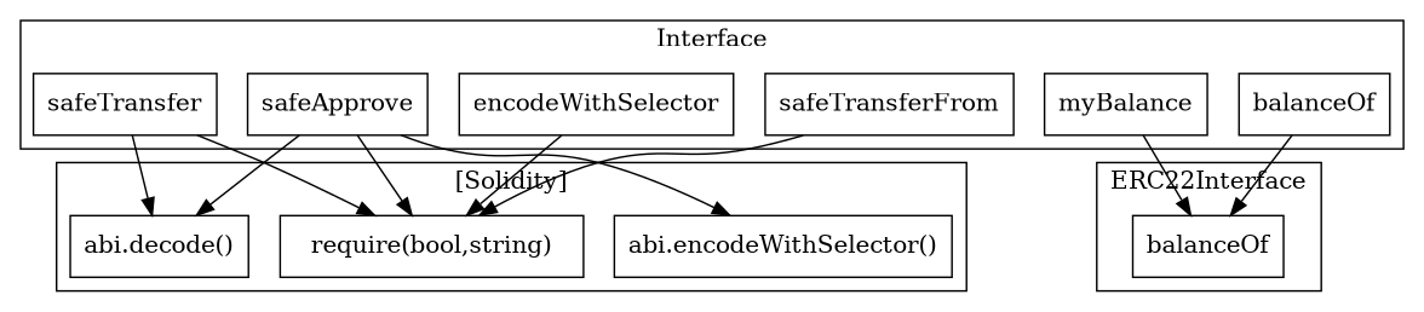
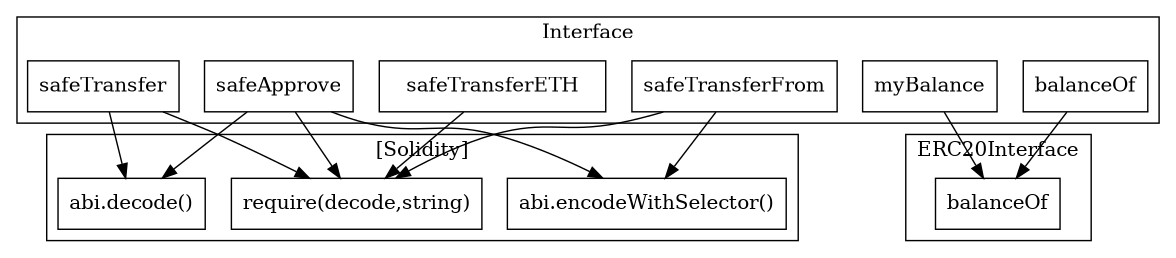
  strict digraph {
    rankdir=TB
    node [shape=box]
    n1 [label=safeApprove]
-   n2 [label=encodeWithSelector]
+   n2 [label=safeTransferETH]
    n3 [label=balanceOf]
    n4 [label=safeTransfer]
    n5 [label=myBalance]
    n6 [label=safeTransferFrom]
    n7 [label=balanceOf]
    "abi.decode()"
    "abi.encodeWithSelector()"
-   "require(bool,string)"
+   "require(bool,string)" [label="require(decode,string)"]
    subgraph cluster_1 {
      label=Interface
      n1
      n2
      n3
      n4
      n5
      n6
    }
    subgraph cluster_2 {
-     label=ERC22Interface
+     label=ERC20Interface
      n7
    }
    subgraph cluster_3 {
      label="[Solidity]"
      "abi.decode()"
      "abi.encodeWithSelector()"
      "require(bool,string)"
    }
    n1 -> "abi.decode()"
    n1 -> "abi.encodeWithSelector()"
    n1 -> "require(bool,string)"
    n2 -> "require(bool,string)"
    n3 -> n7
    n4 -> "abi.decode()"
    n4 -> "require(bool,string)"
    n5 -> n7
+   n6 -> "abi.encodeWithSelector()"
    n6 -> "require(bool,string)"
  }
